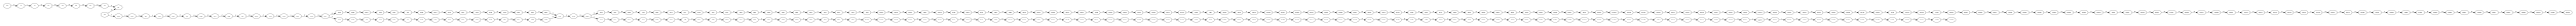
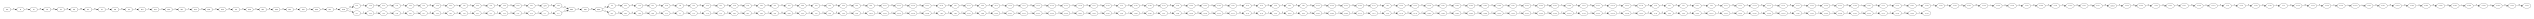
  strict digraph {
    fontname="Comic Neue"
    rankdir=LR
    node [fontname="Comic Neue"]
    edge [fontname="Comic Neue"]
    S0
    S1
    S2
    S3
    S4
    S5
    S6
    S7
    S8
    S9
    S10
    S11
    S12
    S13
    S14
    S15
    S16
    S17
    S18
    S19
    S20
    S21
    S22
    S23
    S24
    S25
    S26
    S27
    S28
    S29
    S30
    S31
    S32
    S33
    S34
    S35
    S36
    S37
    S38
    S39
    S40
    S41
    S42
    S43
    S44
    S45
    S46
    S47
    S48
    S49
    S50
    S51
    S52
    S53
    S54
    S55
    S56
    S57
    S58
    S59
    S60
    S61
    S62
    S63
    S64
    S65
    S66
    S67
    S68
    S69
    S70
    S71
    S72
    S73
    S74
    S75
    S76
    S77
    S78
    S79
    S80
    S81
    S82
    S83
    S84
    S85
    S86
    S87
    S88
    S89
    S90
    S91
    S92
    S93
    S94
    S95
    S96
    S97
    S98
    S99
    S100
    S101
    S102
    S103
    S104
    S105
    S106
    S107
    S108
    S109
    S110
    S111
    S112
    S113
    S114
    S115
    S116
    S117
    S118
    S119
    S120
    S121
    S122
    S123
    n125 [label=S424]
    S125
    S126
    S127
    S128
    S129
    S130
    S131
    S132
    S133
    S134
    S135
    S136
    S137
    S138
    S139
    S140
    S141
    S142
    S143
    S144
    S145
    S146
    S147
    S148
    S149
    S150
    S151
    S152
    S153
    S154
    S155
    S156
    S157
    S158
    S159
    S160
    S161
    S162
    S163
    S164
    S165
    S166
    S167
    S168
    S169
    S170
    S171
    S172
    S173
    S174
    S175
    S176
    S177
    S178
    S179
    S180
    S181
    S182
    S183
    S184
    S185
    S186
    S187
    S188
    S189
    S190
    S191
    S192
    S193
    S194
    S195
    S196
    S197
    S198
    S199
    S200
    S201
    S202
    S203
    S204
    S205
    S206
    S207
    S208
    S209
    S210
    S211
    S212
    S213
    S214
    S215
    S216
    S217
    S218
    S219
    S220
    S221
    S222
    S223
    S224
    S225
    S226
    S227
    S228
    S229
    S230
    S231
    S232
    S233
    S234
    S235
    S236
    S237
    S238
    S239
    S240
    S241
    S242
    S243
    S244
    S245
    S246
    S247
    S248
    S249
    S250
    S251
    S252
    S253
    S254
    S255
    S256
    S257
    S258
    S259
    S260
    S261
    S262
    S263
    S264
    S265
    S266
    S267
    S268
    S269
    S270
    S271
    S272
    S273
    S274
    S275
    S276
    S277
    S278
    S279
    S280
    S281
    S282
    S283
    S284
    S285
    S286
    S287
    S288
    S289
    S290
    S291
    S292
    S0 -> S1 [label=K]
    S1 -> S2 [label=L]
    S2 -> S3 [label=G]
    S3 -> S4 [label=R]
    S4 -> S5 [label=R]
    S5 -> S6 [label=W]
    S6 -> S7 [label=D]
    S7 -> S8 [label=P]
-   S9 -> S8 [label=D]
+   S8 -> S9 [label=D]
    S9 -> S10 [label=T]
    S10 -> S11 [label=L]
    S11 -> S12 [label=V]
    S12 -> S13 [label=L]
    S13 -> S14 [label=Y]
    S14 -> S15 [label=F]
    S15 -> S16 [label=H]
    S16 -> S17 [label=Q]
    S17 -> S18 [label=C]
    S18 -> S19 [label=K]
    S19 -> S20 [label=E]
    S20 -> S21 [label=C]
    S21 -> S22 [label=K]
    S22 -> S23 [label=V]
    S23 -> S24 [label=F]
    S24 -> S25 [label=R]
    S25 -> S26 [label=A]
    S25 -> S27 [label=T]
    S26 -> S28 [label=S]
    S27 -> S29 [label=S]
    S28 -> S30 [label=S]
    S29 -> S31 [label=S]
    S30 -> S32 [label=V]
    S31 -> S33 [label=V]
    S32 -> S34 [label=F]
    S33 -> S35 [label=F]
    S34 -> S36 [label=T]
    S35 -> S37 [label=T]
    S36 -> S38 [label=E]
    S37 -> S39 [label=E]
    S38 -> S40 [label=V]
    S39 -> S41 [label=V]
    S40 -> S42 [label=L]
    S41 -> S43 [label=H]
    S42 -> S44 [label=T]
    S43 -> S45 [label=T]
    S44 -> S46 [label=C]
    S45 -> S47 [label=C]
    S46 -> S48 [label=P]
    S47 -> S49 [label=P]
    S48 -> S50 [label=D]
    S49 -> S51 [label=D]
    S50 -> S52 [label=G]
    S51 -> S53 [label=G]
    S52 -> S54 [label=C]
    S53 -> S55 [label=C]
    S54 -> S56 [label=K]
    S55 -> S57 [label=K]
    S56 -> S58 [label=P]
    S57 -> S58 [label=P]
    S58 -> S59 [label=C]
    S59 -> S60 [label=R]
    S60 -> S61 [label=P]
    S60 -> S62 [label=L]
    S61 -> S63 [label=Q]
    S62 -> S64 [label=Q]
    S63 -> S65 [label=E]
    S64 -> S66 [label=N]
    S65 -> S67 [label=G]
    S66 -> S68 [label=G]
    S67 -> S69 [label=D]
    S68 -> S70 [label=G]
    S69 -> S71 [label=G]
    S70 -> S72 [label=K]
    S71 -> S73 [label=K]
    S72 -> S74 [label=G]
    S73 -> S75 [label=G]
    S74 -> S76 [label=S]
    S75 -> S77 [label=S]
    S76 -> S78 [label=G]
    S77 -> S79 [label=G]
    S78 -> S80 [label=G]
    S79 -> S81 [label=S]
    S80 -> S82 [label=S]
    S81 -> S83 [label=G]
    S82 -> S84 [label=G]
    S83 -> S85 [label=Q]
    S84 -> S86 [label=S]
    S85 -> S87 [label=G]
    S86 -> S88 [label=M]
    S87 -> S89 [label=A]
    S88 -> S90 [label=R]
    S89 -> S91 [label=G]
    S90 -> S92 [label=K]
    S91 -> S93 [label=L]
    S92 -> S94 [label=G]
    S93 -> S95 [label=G]
    S94 -> S96 [label=E]
    S95 -> S97 [label=A]
    S96 -> S98 [label=S]
    S97 -> S99 [label=G]
    S98 -> S100 [label=I]
    S99 -> S101 [label=L]
    S100 -> S102 [label=S]
    S101 -> S103 [label=G]
    S102 -> S104 [label=K]
    S103 -> S105 [label=A]
    S104 -> S106 [label=K]
    S105 -> S107 [label=G]
    S106 -> S108 [label=G]
    S107 -> S109 [label=L]
    S108 -> S110 [label=G]
    S109 -> S111 [label=G]
    S110 -> S112 [label=D]
    S111 -> S113 [label=S]
    S112 -> S114 [label=P]
    S113 -> S115 [label=G]
    S114 -> S116 [label=G]
    S115 -> S117 [label=A]
    S116 -> S118 [label=G]
    S117 -> S119 [label=K]
    S118 -> S120 [label=D]
    S119 -> S121 [label=S]
    S120 -> S122 [label=K]
    S121 -> S123 [label=G]
    S122 -> n125 [label=T]
    S123 -> S125 [label=S]
    n125 -> S126 [label=T]
    S125 -> S127 [label=A]
    S126 -> S128 [label=G]
    S127 -> S129 [label=S]
    S128 -> S130 [label=D]
    S129 -> S131 [label=G]
    S130 -> S132 [label=K]
    S131 -> S133 [label=K]
    S132 -> S134 [label=S]
    S133 -> S135 [label=K]
    S134 -> S136 [label=G]
    S135 -> S137 [label=G]
    S136 -> S138 [label=Y]
    S137 -> S139 [label=G]
    S138 -> S140 [label=C]
    S139 -> S141 [label=F]
    S140 -> S142 [label=V]
    S141 -> S143 [label=E]
    S142 -> S144 [label=A]
    S143 -> S145 [label=S]
    S144 -> S146 [label=T]
    S145 -> S147 [label=A]
    S146 -> S148 [label=E]
    S147 -> S149 [label=S]
    S148 -> S150 [label=S]
    S149 -> S151 [label=K]
    S150 -> S152 [label=F]
    S151 -> S153 [label=K]
    S152 -> S154 [label=M]
    S153 -> S155 [label=G]
    S154 -> S156 [label=R]
    S155 -> S157 [label=G]
    S156 -> S158 [label=V]
    S157 -> S159 [label=T]
    S158 -> S160 [label=R]
    S159 -> S161 [label=P]
    S160 -> S162 [label=V]
    S161 -> S163 [label=G]
    S162 -> S164 [label=W]
    S163 -> S165 [label=G]
    S164 -> S166 [label=A]
    S165 -> S167 [label=Q]
    S166 -> S168 [label=P]
    S167 -> S169 [label=Q]
    S168 -> S170 [label=F]
    S169 -> S171 [label=K]
    S170 -> S172 [label=L]
    S171 -> S173 [label=S]
    S172 -> S174 [label=T]
    S173 -> S175 [label=P]
    S174 -> S176 [label=E]
    S175 -> S177 [label=P]
    S176 -> S178 [label=R]
    S177 -> S179 [label=P]
    S178 -> S180 [label=C]
    S179 -> S181 [label=S]
    S180 -> S182 [label=S]
    S181 -> S183 [label=R]
    S182 -> S184 [label=Q]
    S183 -> S185 [label=P]
    S184 -> S186 [label=R]
    S185 -> S187 [label=P]
    S186 -> S188 [label=G]
    S187 -> S189 [label=H]
    S188 -> S190 [label=P]
    S189 -> S191 [label=S]
    S190 -> S192 [label=V]
    S191 -> S193 [label=P]
    S192 -> S194 [label=F]
    S193 -> S195 [label=P]
    S194 -> S196 [label=A]
    S195 -> S197 [label=E]
    S196 -> S198 [label=Q]
    S197 -> S199 [label=K]
    S198 -> S200 [label=F]
    S199 -> S201 [label=A]
    S200 -> S202 [label=R]
    S201 -> S203 [label=R]
    S202 -> S204 [label=S]
    S203 -> S205 [label=S]
    S204 -> S206 [label=C]
    S205 -> S207 [label=V]
    S206 -> S208 [label=S]
    S207 -> S209 [label=S]
    S208 -> S210 [label=L]
    S209 -> S211 [label=P]
    S210 -> S212 [label=G]
    S211 -> S213 [label=S]
    S212 -> S214 [label=R]
    S213 -> S215 [label=F]
    S214 -> S216 [label=H]
    S215 -> S217 [label=S]
    S216 -> S218 [label=A]
    S217 -> S219 [label=L]
    S218 -> S220 [label=T]
    S219 -> S221 [label=A]
    S220 -> S222 [label=S]
    S221 -> S223 [label=R]
    S222 -> S224 [label=L]
    S223 -> S225 [label=T]
    S224 -> S226 [label=F]
    S225 -> S227 [label=P]
    S226 -> S228 [label=L]
    S227 -> S229 [label=L]
    S228 -> S230 [label=R]
    S229 -> S231 [label=R]
    S230 -> S232 [label=A]
    S231 -> S233 [label=L]
    S232 -> S234 [label=A]
    S233 -> S235 [label=L]
    S234 -> S236 [label=S]
    S235 -> S237 [label=P]
    S236 -> S238 [label=T]
    S237 -> S239 [label=W]
    S238 -> S240 [label=C]
    S239 -> S241 [label=L]
    S240 -> S242 [label=P]
    S241 -> S243 [label=Q]
    S242 -> S244 [label=C]
    S243 -> S245 [label=K]
    S244 -> S246 [label=S]
    S245 -> S247 [label=P]
    S246 -> S248 [label=M]
    S247 -> S249 [label=F]
    S248 -> S250 [label=V]
    S249 -> S251 [label=P]
    S251 -> S252 [label=C]
    S252 -> S253 [label=P]
    S253 -> S254 [label=W]
    S254 -> S255 [label=L]
    S255 -> S256 [label=S]
    S256 -> S257 [label=C]
    S257 -> S258 [label=G]
    S258 -> S259 [label=A]
    S259 -> S260 [label=F]
    S260 -> S261 [label=A]
    S261 -> S262 [label=V]
    S262 -> S263 [label=R]
    S263 -> S264 [label=A]
    S264 -> S265 [label=R]
    S265 -> S266 [label=G]
    S266 -> S267 [label=G]
    S267 -> S268 [label=T]
    S268 -> S269 [label=N]
    S269 -> S270 [label=V]
    S270 -> S271 [label=A]
    S271 -> S272 [label=T]
    S272 -> S273 [label=A]
    S273 -> S274 [label=G]
    S274 -> S275 [label=L]
    S275 -> S276 [label=G]
    S276 -> S277 [label=W]
    S277 -> S278 [label=A]
    S278 -> S279 [label=Y]
    S279 -> S280 [label=L]
    S280 -> S281 [label=L]
    S281 -> S282 [label=P]
    S282 -> S283 [label=R]
    S283 -> S284 [label=G]
    S284 -> S285 [label=S]
    S285 -> S286 [label=R]
    S286 -> S287 [label=Q]
    S287 -> S288 [label=L]
    S288 -> S289 [label=A]
    S289 -> S290 [label=C]
    S290 -> S291 [label=P]
    S291 -> S292 [label=M]
  }
